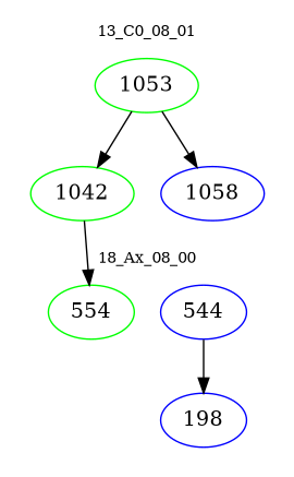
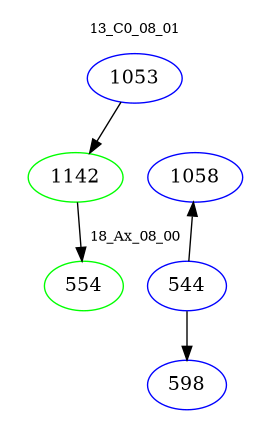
  digraph {
    node [color=blue]
    edge [color=black]
    n1 [label=544]
-   n2 [label=198]
+   n2 [label=598]
    n3 [color=green label=554]
-   n4 [color=green label=1053]
-   n5 [color=green label=1042]
+   n4 [label=1053]
+   n5 [color=green label=1142]
    n6 [label=1058]
    subgraph cluster_1 {
      color=white
      fontsize=10
      label="18_Ax_08_00"
      n1
      n2
      n3
    }
    subgraph cluster_2 {
      color=white
      fontsize=10
      label="13_C0_08_01"
      n4
      n5
      n6
    }
    n1 -> n2
    n4 -> n5
-   n4 -> n6
+   n1 -> n6
    n5 -> n3
  }
